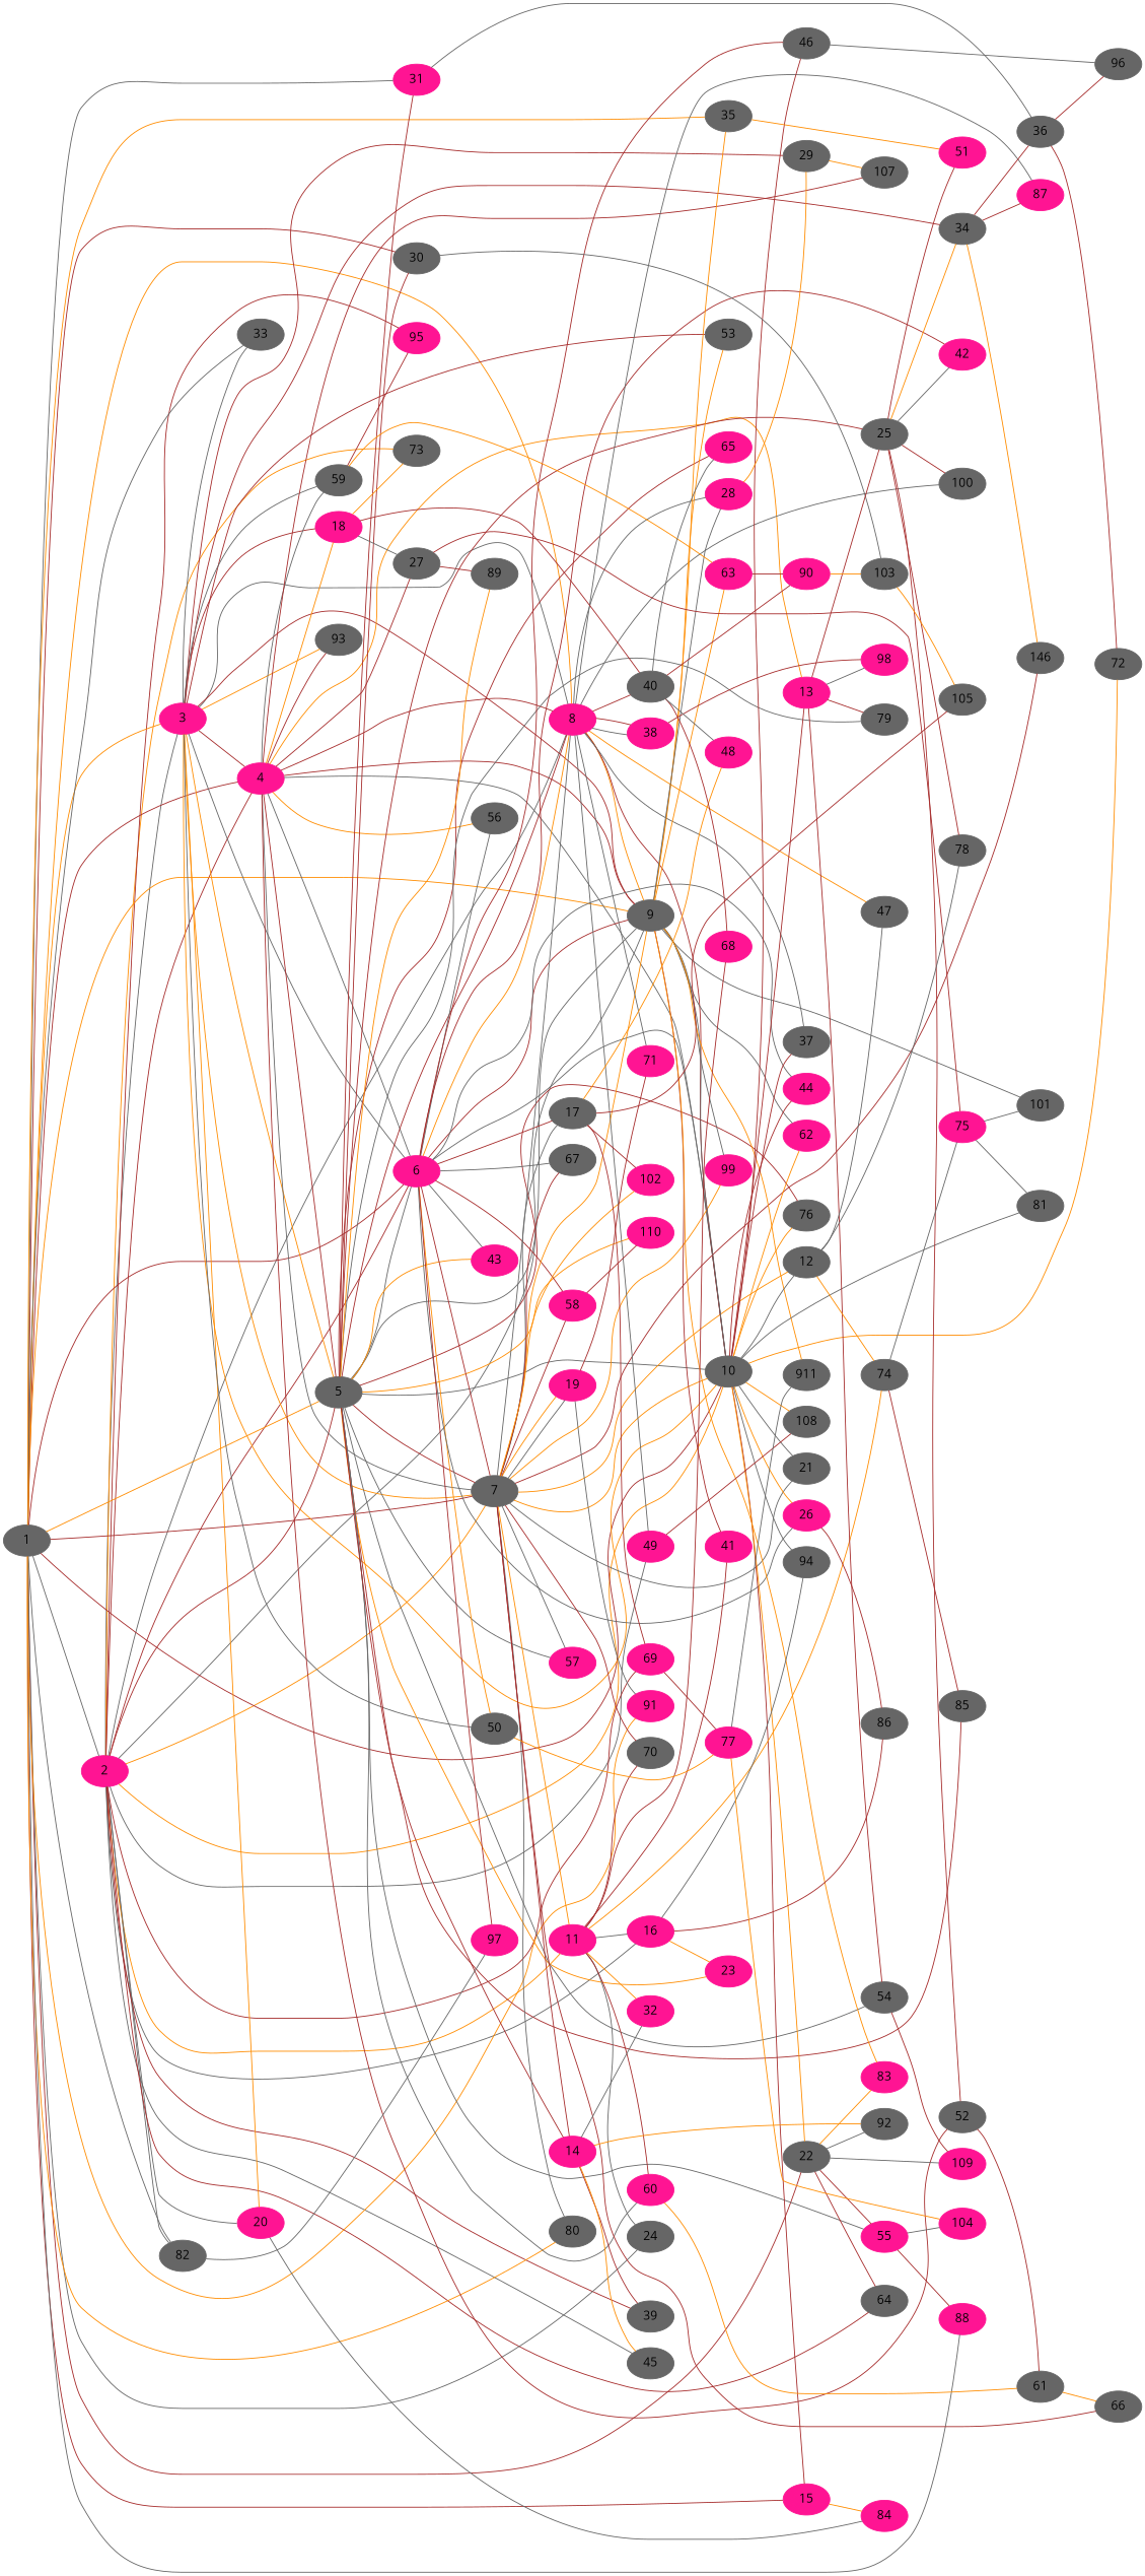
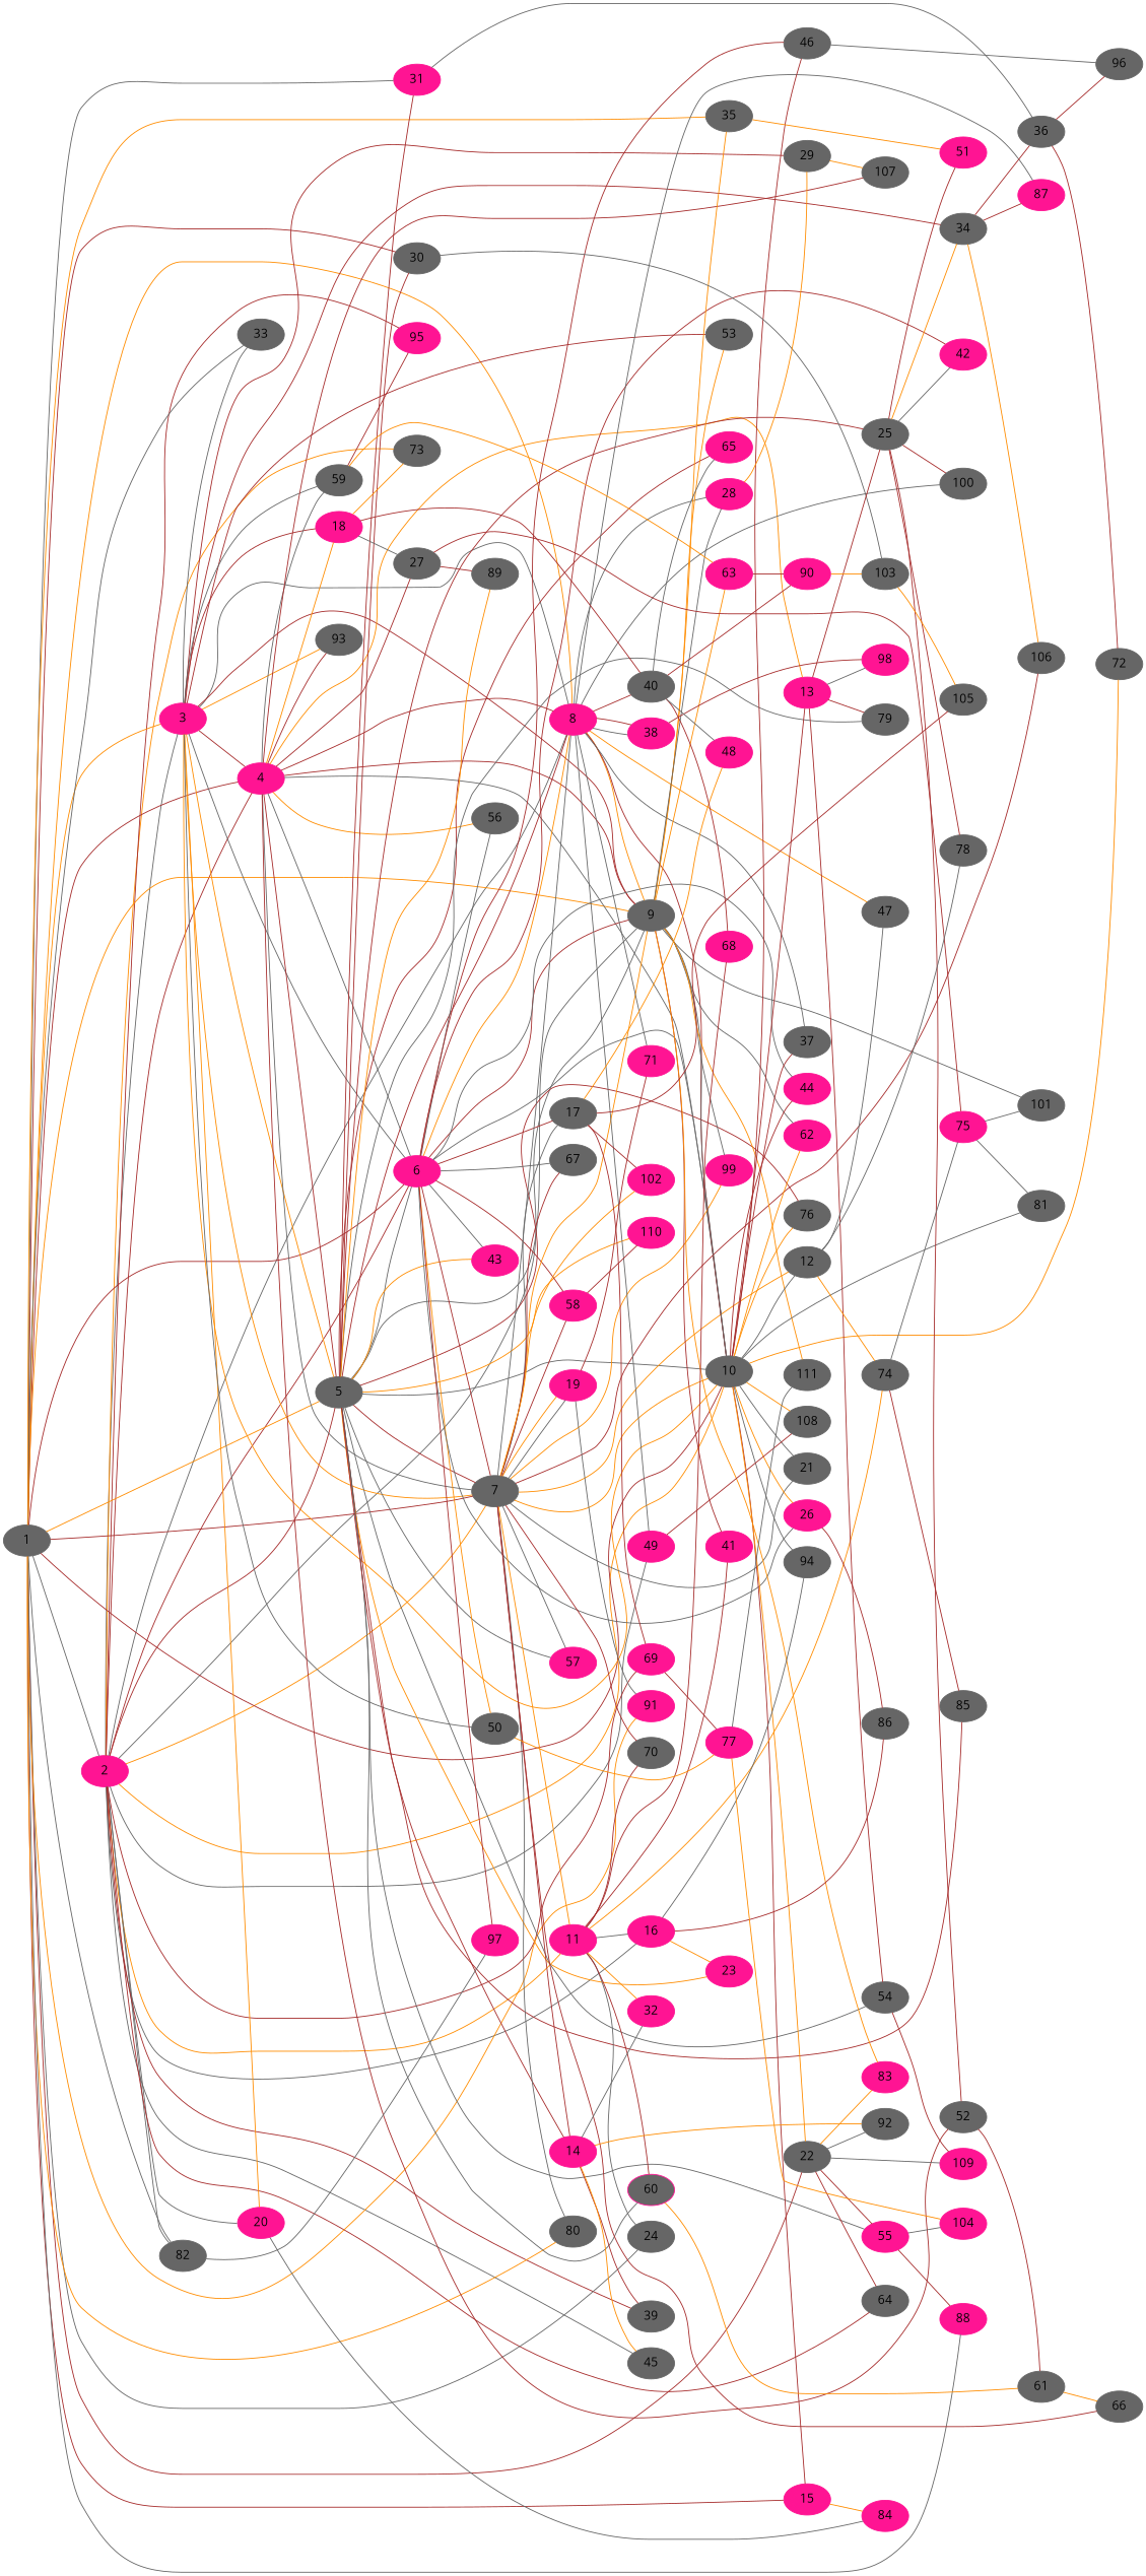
  graph {
    fontname="Open Sans"
    rankdir=LR
    node [color=gray40 fontname="Open Sans" style=filled]
    edge [color=brown fontname="Open Sans"]
    2 [color=deeppink]
    1
    3 [color=deeppink]
    4 [color=deeppink]
    5
    6 [color=deeppink]
    7
    8 [color=deeppink]
    9
    10
    15 [color=deeppink]
    22
    24
    30
    31 [color=deeppink]
    33
    35
    80
    82
    88 [color=deeppink]
    91 [color=deeppink]
    11 [color=deeppink]
    16 [color=deeppink]
    20 [color=deeppink]
    39
    45
    49 [color=deeppink]
    64
    69 [color=deeppink]
    73
    95 [color=deeppink]
    18 [color=deeppink]
    29
    34
    50
    53
    59
    93
    13 [color=deeppink]
    27
    52
    56
    107
    14 [color=deeppink]
    23 [color=deeppink]
    25
    43 [color=deeppink]
    54
    55 [color=deeppink]
    57 [color=deeppink]
-   60 [color=deeppink]
+   60 [color=deeppink fillcolor=gray40]
    65 [color=deeppink]
    76
    79
    85
    89
    110 [color=deeppink]
    17
    26 [color=deeppink]
    42 [color=deeppink]
    44 [color=deeppink]
    46
    58 [color=deeppink]
    67
    97 [color=deeppink]
    12
    19 [color=deeppink]
    21
    66
    70
    99 [color=deeppink]
    102 [color=deeppink]
-   106 [label=146]
+   106
    28 [color=deeppink]
    37
    38 [color=deeppink]
    40
    47
    71 [color=deeppink]
    87 [color=deeppink]
    100
    41 [color=deeppink]
    62 [color=deeppink]
    63 [color=deeppink]
    83 [color=deeppink]
    101
-   111 [label=911]
+   111
    72
    81
    94
    108
    84 [color=deeppink]
    92
    109 [color=deeppink]
    103
    36
    51 [color=deeppink]
    32 [color=deeppink]
    68 [color=deeppink]
    74
    86
    77 [color=deeppink]
    98 [color=deeppink]
    75 [color=deeppink]
    61
    78
    104 [color=deeppink]
    48 [color=deeppink]
    105
    96
    90 [color=deeppink]
    2 -- 3 [color=gray40]
    2 -- 4
    2 -- 5
    2 -- 6
    2 -- 7 [color=darkorange]
    2 -- 8 [color=gray40]
    2 -- 9 [color=gray40]
    2 -- 10 [color=darkorange]
    2 -- 82 [color=gray40]
    2 -- 11 [color=darkorange]
    2 -- 16 [color=gray40]
    2 -- 20 [color=gray40]
    2 -- 39
    2 -- 45 [color=gray40]
    2 -- 49 [color=gray40]
    2 -- 64
    2 -- 69
    2 -- 73 [color=darkorange]
    2 -- 95
    1 -- 2 [color=gray40]
    1 -- 3 [color=darkorange]
    1 -- 4
    1 -- 5 [color=darkorange]
    1 -- 6
    1 -- 7
    1 -- 8 [color=darkorange]
    1 -- 9 [color=darkorange]
    1 -- 10
    1 -- 15
    1 -- 22
    1 -- 24 [color=gray40]
    1 -- 30
    1 -- 31 [color=gray40]
    1 -- 33 [color=gray40]
    1 -- 35 [color=darkorange]
    1 -- 80 [color=darkorange]
    1 -- 82 [color=gray40]
    1 -- 88 [color=gray40]
    1 -- 91 [color=darkorange]
    3 -- 4
    3 -- 5 [color=darkorange]
    3 -- 6 [color=gray40]
    3 -- 7 [color=darkorange]
    3 -- 8 [color=gray40]
    3 -- 9
    3 -- 10 [color=darkorange]
    3 -- 33 [color=gray40]
    3 -- 20 [color=darkorange]
    3 -- 18
    3 -- 29
    3 -- 34
    3 -- 50 [color=gray40]
    3 -- 53
    3 -- 59 [color=gray40]
    3 -- 93 [color=darkorange]
    4 -- 5
    4 -- 6 [color=gray40]
    4 -- 7 [color=gray40]
    4 -- 8
    4 -- 9
    4 -- 10 [color=gray40]
    4 -- 18 [color=darkorange]
    4 -- 59 [color=gray40]
    4 -- 93
    4 -- 13 [color=darkorange]
    4 -- 27
    4 -- 52
    4 -- 56 [color=darkorange]
    4 -- 107
    5 -- 6 [color=gray40]
    5 -- 7
    5 -- 8
    5 -- 9 [color=gray40]
    5 -- 10 [color=gray40]
    5 -- 30
    5 -- 31
    5 -- 14
    5 -- 23 [color=darkorange]
    5 -- 25
    5 -- 43 [color=darkorange]
    5 -- 54 [color=gray40]
    5 -- 55 [color=gray40]
    5 -- 57 [color=gray40]
    5 -- 60 [color=gray40]
    5 -- 65
    5 -- 76
    5 -- 79 [color=gray40]
    5 -- 85
    5 -- 89 [color=darkorange]
    5 -- 110 [color=darkorange]
    6 -- 7
    6 -- 8 [color=darkorange]
    6 -- 9
    6 -- 10 [color=gray40]
    6 -- 50 [color=darkorange]
    6 -- 56 [color=gray40]
    6 -- 43 [color=gray40]
    6 -- 17
    6 -- 26 [color=gray40]
    6 -- 42
    6 -- 44 [color=gray40]
    6 -- 46
    6 -- 58
    6 -- 67 [color=gray40]
    6 -- 97
    7 -- 8 [color=gray40]
    7 -- 9 [color=darkorange]
    7 -- 10 [color=darkorange]
    7 -- 80 [color=gray40]
    7 -- 11 [color=darkorange]
    7 -- 14
    7 -- 57 [color=gray40]
    7 -- 17 [color=gray40]
    7 -- 58
    7 -- 67
    7 -- 12 [color=darkorange]
    7 -- 19 [color=gray40]
    7 -- 19 [color=darkorange]
    7 -- 21 [color=gray40]
    7 -- 66
    7 -- 70
    7 -- 99 [color=darkorange]
    7 -- 102 [color=darkorange]
    7 -- 106
    8 -- 9 [color=darkorange]
    8 -- 10
    8 -- 49 [color=gray40]
    8 -- 28 [color=gray40]
    8 -- 37 [color=gray40]
    8 -- 38 [color=gray40]
    8 -- 38
    8 -- 40
    8 -- 47 [color=darkorange]
    8 -- 71 [color=gray40]
    8 -- 87 [color=gray40]
    8 -- 100 [color=gray40]
    9 -- 10 [color=gray40]
    9 -- 35 [color=darkorange]
    9 -- 53 [color=darkorange]
    9 -- 99 [color=gray40]
    9 -- 28 [color=gray40]
    9 -- 41
    9 -- 62 [color=gray40]
    9 -- 63 [color=darkorange]
    9 -- 83 [color=darkorange]
    9 -- 101 [color=gray40]
    9 -- 111 [color=darkorange]
    10 -- 15
    10 -- 22 [color=darkorange]
    10 -- 13
    10 -- 76 [color=darkorange]
    10 -- 26 [color=darkorange]
    10 -- 44
    10 -- 46
    10 -- 12 [color=gray40]
    10 -- 21 [color=gray40]
    10 -- 37
    10 -- 62 [color=darkorange]
    10 -- 72 [color=darkorange]
    10 -- 81 [color=gray40]
    10 -- 94 [color=gray40]
    10 -- 108 [color=darkorange]
    15 -- 84 [color=darkorange]
    22 -- 64
    22 -- 55
    22 -- 83 [color=darkorange]
    22 -- 92 [color=gray40]
    22 -- 109 [color=gray40]
    30 -- 103 [color=gray40]
    31 -- 36 [color=gray40]
    35 -- 51 [color=darkorange]
    82 -- 97 [color=gray40]
    11 -- 24 [color=gray40]
    11 -- 16 [color=gray40]
    11 -- 60
    11 -- 70
    11 -- 41
    11 -- 32 [color=darkorange]
    11 -- 68
    11 -- 74 [color=darkorange]
    16 -- 23 [color=darkorange]
    16 -- 94 [color=gray40]
    16 -- 86
    20 -- 84 [color=gray40]
    49 -- 108
    69 -- 77
    18 -- 73 [color=darkorange]
    18 -- 27 [color=gray40]
    18 -- 40
    29 -- 107 [color=darkorange]
    34 -- 106 [color=darkorange]
    34 -- 87
    34 -- 36
    50 -- 77 [color=darkorange]
    59 -- 95
    59 -- 63 [color=darkorange]
    13 -- 25
    13 -- 54
    13 -- 79
    13 -- 98 [color=gray40]
    27 -- 89
    27 -- 75
    52 -- 61
    14 -- 39
    14 -- 45 [color=darkorange]
    14 -- 92 [color=darkorange]
    14 -- 32 [color=gray40]
    25 -- 34 [color=darkorange]
    25 -- 52
    25 -- 42 [color=gray40]
    25 -- 100
    25 -- 51
    25 -- 78
    54 -- 109
    55 -- 88
    55 -- 104 [color=gray40]
    60 -- 61 [color=darkorange]
    17 -- 69
    17 -- 102
    17 -- 48 [color=darkorange]
    17 -- 105
    26 -- 86
    46 -- 96 [color=gray40]
    58 -- 110
    12 -- 47 [color=gray40]
    12 -- 74 [color=darkorange]
    12 -- 78 [color=gray40]
    19 -- 91 [color=gray40]
    19 -- 71
    28 -- 29 [color=darkorange]
    38 -- 98
    40 -- 65 [color=gray40]
    40 -- 68
    40 -- 48 [color=gray40]
    40 -- 90
    63 -- 90
    103 -- 105 [color=darkorange]
    36 -- 72
    36 -- 96
    74 -- 85
    74 -- 75 [color=gray40]
    77 -- 111 [color=gray40]
    77 -- 104 [color=darkorange]
    75 -- 101 [color=gray40]
    75 -- 81 [color=gray40]
    61 -- 66 [color=darkorange]
    90 -- 103 [color=darkorange]
  }
